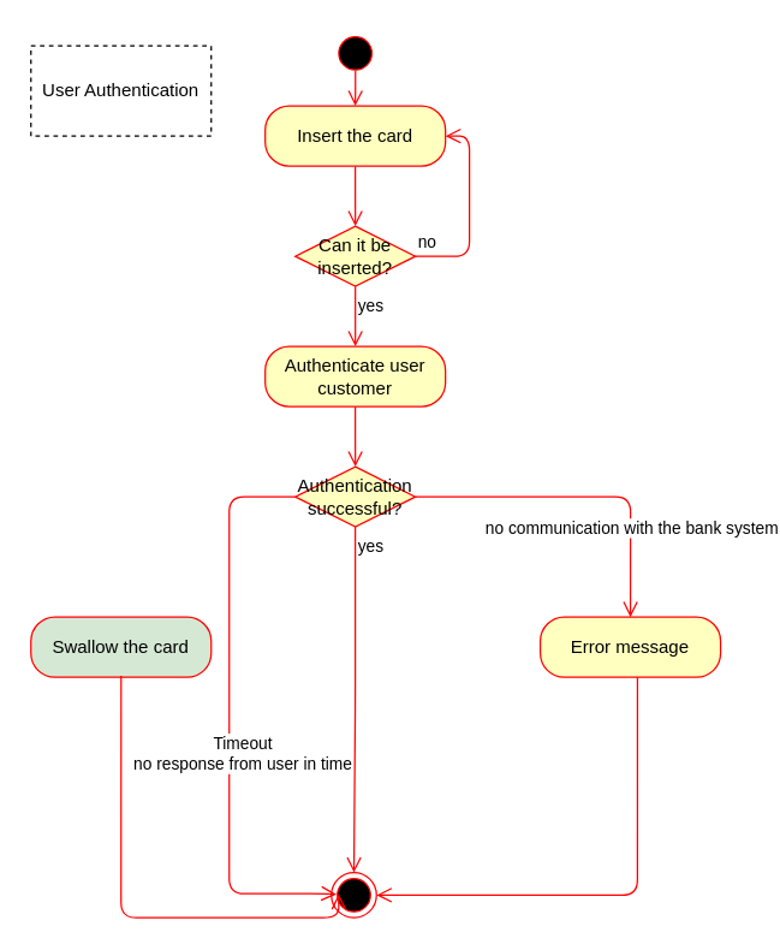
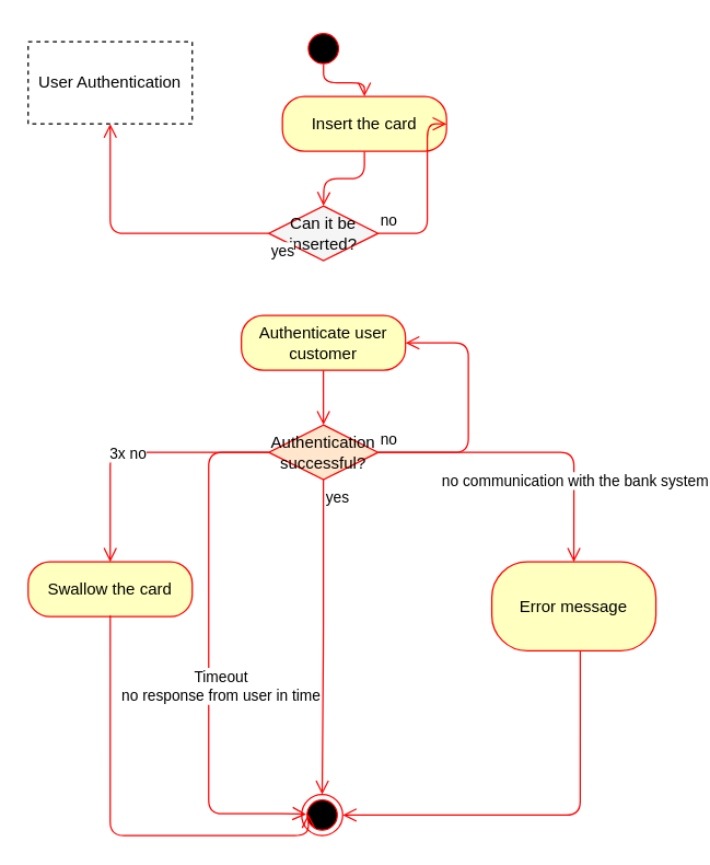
  <mxCell id="0" />
  <mxCell id="1" parent="0" />
  <mxCell id="2" value="" style="rounded=0;html=1;jettySize=auto;orthogonalLoop=1;fontSize=11;endArrow=block;endFill=0;endSize=8;strokeWidth=1;shadow=0;labelBackgroundColor=none;edgeStyle=orthogonalEdgeStyle;" parent="1" edge="1"><mxGeometry relative="1" as="geometry"><mxPoint x="230" y="140" as="sourcePoint" /></mxGeometry></mxCell>
  <mxCell id="3" value="Yes" style="rounded=0;html=1;jettySize=auto;orthogonalLoop=1;fontSize=11;endArrow=block;endFill=0;endSize=8;strokeWidth=1;shadow=0;labelBackgroundColor=none;edgeStyle=orthogonalEdgeStyle;" parent="1" edge="1"><mxGeometry y="20" relative="1" as="geometry"><mxPoint as="offset" /><mxPoint x="230" y="270" as="sourcePoint" /></mxGeometry></mxCell>
  <mxCell id="4" value="No" style="edgeStyle=orthogonalEdgeStyle;rounded=0;html=1;jettySize=auto;orthogonalLoop=1;fontSize=11;endArrow=block;endFill=0;endSize=8;strokeWidth=1;shadow=0;labelBackgroundColor=none;" parent="1" edge="1"><mxGeometry y="10" relative="1" as="geometry"><mxPoint as="offset" /><mxPoint x="280" y="230" as="sourcePoint" /></mxGeometry></mxCell>
  <mxCell id="5" value="No" style="rounded=0;html=1;jettySize=auto;orthogonalLoop=1;fontSize=11;endArrow=block;endFill=0;endSize=8;strokeWidth=1;shadow=0;labelBackgroundColor=none;edgeStyle=orthogonalEdgeStyle;" parent="1" edge="1"><mxGeometry x="0.333" y="20" relative="1" as="geometry"><mxPoint as="offset" /><mxPoint x="230" y="390" as="sourcePoint" /></mxGeometry></mxCell>
  <mxCell id="6" value="Yes" style="edgeStyle=orthogonalEdgeStyle;rounded=0;html=1;jettySize=auto;orthogonalLoop=1;fontSize=11;endArrow=block;endFill=0;endSize=8;strokeWidth=1;shadow=0;labelBackgroundColor=none;" parent="1" edge="1"><mxGeometry y="10" relative="1" as="geometry"><mxPoint as="offset" /><mxPoint x="280" y="350" as="sourcePoint" /></mxGeometry></mxCell>
  <mxCell id="7" value="" style="ellipse;html=1;shape=startState;fillColor=#000000;strokeColor=#ff0000;" parent="1" vertex="1"><mxGeometry x="220.94" width="30" height="30" as="geometry" y="20" /></mxCell>
  <mxCell id="8" value="" style="ellipse;html=1;shape=endState;fillColor=#000000;strokeColor=#ff0000;" parent="1" vertex="1"><mxGeometry x="220" y="580" width="30" height="30" as="geometry" /></mxCell>
  <mxCell id="9" value="" style="edgeStyle=orthogonalEdgeStyle;html=1;verticalAlign=bottom;endArrow=open;endSize=8;strokeColor=#ff0000;" parent="1" source="13" edge="1"><mxGeometry relative="1" as="geometry"><mxPoint x="235.94" y="150" as="targetPoint" /></mxGeometry></mxCell>
- <mxCell id="10" value="Swallow the card" style="rounded=1;whiteSpace=wrap;html=1;arcSize=40;fontColor=#000000;fillColor=#d5e8d4;strokeColor=#ff0000;" parent="1" vertex="1"><mxGeometry x="20" y="410.06" width="120" height="40" as="geometry" /></mxCell>
+ <mxCell id="10" value="Swallow the card" style="rounded=1;whiteSpace=wrap;html=1;arcSize=40;fontColor=#000000;fillColor=#ffffc0;strokeColor=#ff0000;" parent="1" vertex="1"><mxGeometry x="20" y="410.06" width="120" height="40" as="geometry" /></mxCell>
  <mxCell id="11" value="" style="edgeStyle=orthogonalEdgeStyle;html=1;verticalAlign=bottom;endArrow=open;endSize=8;strokeColor=#ff0000;entryX=0.162;entryY=0.476;entryDx=0;entryDy=0;entryPerimeter=0;" parent="1" target="8" edge="1"><mxGeometry relative="1" as="geometry"><mxPoint x="224.33" y="1138.39" as="targetPoint" /><mxPoint x="80.034" y="449.06" as="sourcePoint" /><Array as="points"><mxPoint x="80" y="610" /><mxPoint x="225" y="610" /></Array></mxGeometry></mxCell>
  <mxCell id="12" value="Authenticate user customer" style="rounded=1;whiteSpace=wrap;html=1;arcSize=40;fontColor=#000000;fillColor=#ffffc0;strokeColor=#ff0000;" parent="1" vertex="1"><mxGeometry x="175.94" y="230" width="120" height="40" as="geometry" /></mxCell>
- <mxCell id="13" value="Insert the card" style="rounded=1;whiteSpace=wrap;html=1;arcSize=40;fontColor=#000000;fillColor=#ffffc0;strokeColor=#ff0000;" parent="1" vertex="1"><mxGeometry x="175.94" y="70" width="120" height="40" as="geometry" /></mxCell>
+ <mxCell id="13" value="Insert the card" style="rounded=1;whiteSpace=wrap;html=1;arcSize=40;fontColor=#000000;fillColor=#ffffc0;strokeColor=#ff0000;" parent="1" vertex="1"><mxGeometry x="205.94" y="70" width="120" height="40" as="geometry" /></mxCell>
  <mxCell id="14" value="" style="edgeStyle=orthogonalEdgeStyle;html=1;verticalAlign=bottom;endArrow=open;endSize=8;strokeColor=#ff0000;exitX=0.502;exitY=0.887;exitDx=0;exitDy=0;exitPerimeter=0;" parent="1" source="7" target="13" edge="1"><mxGeometry relative="1" as="geometry"><mxPoint x="235.94" y="90" as="targetPoint" /><mxPoint x="235.94" y="30" as="sourcePoint" /></mxGeometry></mxCell>
  <mxCell id="15" value="" style="edgeStyle=orthogonalEdgeStyle;html=1;verticalAlign=bottom;endArrow=open;endSize=8;strokeColor=#ff0000;" parent="1" source="12" edge="1"><mxGeometry relative="1" as="geometry"><mxPoint x="235.94" y="310" as="targetPoint" /><mxPoint x="235.94" y="270" as="sourcePoint" /></mxGeometry></mxCell>
- <mxCell id="16" value="Can it be inserted?" style="rhombus;whiteSpace=wrap;html=1;fillColor=#ffffc0;strokeColor=#ff0000;" parent="1" vertex="1"><mxGeometry x="195.94" y="150" width="80" height="40" as="geometry" /></mxCell>
+ <mxCell id="16" value="Can it be inserted?" style="rhombus;whiteSpace=wrap;html=1;fillColor=#f5f5f5;strokeColor=#ff0000;" parent="1" vertex="1"><mxGeometry x="195.94" y="150" width="80" height="40" as="geometry" /></mxCell>
  <mxCell id="17" value="no" style="edgeStyle=orthogonalEdgeStyle;html=1;align=left;verticalAlign=bottom;endArrow=open;endSize=8;strokeColor=#ff0000;entryX=1;entryY=0.5;entryDx=0;entryDy=0;exitX=1;exitY=0.5;exitDx=0;exitDy=0;" parent="1" source="16" target="13" edge="1"><mxGeometry x="-1" relative="1" as="geometry"><mxPoint x="341.94" y="170" as="targetPoint" /><Array as="points"><mxPoint x="311.94" y="170" /><mxPoint x="311.94" y="90" /></Array></mxGeometry></mxCell>
- <mxCell id="18" value="yes" style="edgeStyle=orthogonalEdgeStyle;html=1;align=left;verticalAlign=top;endArrow=open;endSize=8;strokeColor=#ff0000;entryX=0.5;entryY=0;entryDx=0;entryDy=0;" parent="1" source="16" target="12" edge="1"><mxGeometry x="-1" relative="1" as="geometry"><mxPoint x="471.94" y="140" as="targetPoint" /></mxGeometry></mxCell>
- <mxCell id="19" value="Authentication successful?" style="rhombus;whiteSpace=wrap;html=1;fillColor=#ffffc0;strokeColor=#ff0000;" parent="1" vertex="1"><mxGeometry x="195.94" y="310" width="80" height="40" as="geometry" /></mxCell>
+ <mxCell id="18" value="yes" style="edgeStyle=orthogonalEdgeStyle;html=1;align=left;verticalAlign=top;endArrow=open;endSize=8;strokeColor=#ff0000;" parent="1" source="16" target="29" edge="1"><mxGeometry x="-1" relative="1" as="geometry"><mxPoint x="471.94" y="140" as="targetPoint" /></mxGeometry></mxCell>
+ <mxCell id="19" value="Authentication successful?" style="rhombus;whiteSpace=wrap;html=1;fillColor=#ffe6cc;strokeColor=#ff0000;" parent="1" vertex="1"><mxGeometry x="195.94" y="310" width="80" height="40" as="geometry" /></mxCell>
+ <mxCell id="20" value="no" style="edgeStyle=orthogonalEdgeStyle;html=1;align=left;verticalAlign=bottom;endArrow=open;endSize=8;strokeColor=#ff0000;entryX=1;entryY=0.5;entryDx=0;entryDy=0;" parent="1" source="19" target="12" edge="1"><mxGeometry x="-1" relative="1" as="geometry"><mxPoint x="461.94" y="330" as="targetPoint" /><Array as="points"><mxPoint x="341.94" y="330" /><mxPoint x="341.94" y="250" /></Array></mxGeometry></mxCell>
  <mxCell id="21" value="yes" style="edgeStyle=orthogonalEdgeStyle;html=1;align=left;verticalAlign=top;endArrow=open;endSize=8;strokeColor=#ff0000;entryX=0.5;entryY=0;entryDx=0;entryDy=0;" parent="1" source="19" target="8" edge="1"><mxGeometry x="-1" relative="1" as="geometry"><mxPoint x="236" y="850" as="targetPoint" /></mxGeometry></mxCell>
+ <mxCell id="22" value="" style="edgeStyle=orthogonalEdgeStyle;html=1;align=left;verticalAlign=bottom;endArrow=open;endSize=8;strokeColor=#ff0000;entryX=0.5;entryY=0;entryDx=0;entryDy=0;exitX=0;exitY=0.5;exitDx=0;exitDy=0;" parent="1" source="19" target="10" edge="1"><mxGeometry x="-1" relative="1" as="geometry"><mxPoint x="70" y="330" as="targetPoint" /><mxPoint x="125.94" y="300" as="sourcePoint" /><Array as="points"><mxPoint x="80" y="330" /></Array></mxGeometry></mxCell>
+ <mxCell id="23" value="3x no" style="edgeLabel;html=1;align=center;verticalAlign=middle;resizable=0;points=[];" parent="22" vertex="1" connectable="0"><mxGeometry x="0.048" relative="1" as="geometry"><mxPoint as="offset" /></mxGeometry></mxCell>
  <mxCell id="24" value="" style="edgeStyle=orthogonalEdgeStyle;html=1;align=left;verticalAlign=bottom;endArrow=open;endSize=8;strokeColor=#ff0000;exitX=1;exitY=0.5;exitDx=0;exitDy=0;entryX=0.5;entryY=0;entryDx=0;entryDy=0;" parent="1" source="19" target="30" edge="1"><mxGeometry x="-1" relative="1" as="geometry"><mxPoint x="471.94" y="420.06" as="targetPoint" /><mxPoint x="391.94" y="330.06" as="sourcePoint" /><Array as="points"><mxPoint x="419" y="330" /></Array></mxGeometry></mxCell>
  <mxCell id="25" value="no communication with the bank system" style="edgeLabel;html=1;align=center;verticalAlign=middle;resizable=0;points=[];" parent="24" vertex="1" connectable="0"><mxGeometry x="0.47" relative="1" as="geometry"><mxPoint as="offset" /></mxGeometry></mxCell>
  <mxCell id="26" value="" style="edgeStyle=orthogonalEdgeStyle;html=1;align=left;verticalAlign=bottom;endArrow=open;endSize=8;strokeColor=#ff0000;exitX=0;exitY=0.5;exitDx=0;exitDy=0;entryX=0.114;entryY=0.482;entryDx=0;entryDy=0;entryPerimeter=0;" parent="1" source="19" target="8" edge="1"><mxGeometry x="-1" relative="1" as="geometry"><mxPoint x="152" y="1142" as="targetPoint" /><mxPoint x="148.34" y="350" as="sourcePoint" /><Array as="points"><mxPoint x="152" y="330" /><mxPoint x="152" y="594" /><mxPoint x="215" y="594" /></Array></mxGeometry></mxCell>
  <mxCell id="27" value="Timeout&lt;br&gt;no response from user in time" style="edgeLabel;html=1;align=center;verticalAlign=middle;resizable=0;points=[];" parent="26" vertex="1" connectable="0"><mxGeometry x="-0.332" y="-2" relative="1" as="geometry"><mxPoint x="10" y="87.14" as="offset" /></mxGeometry></mxCell>
  <mxCell id="28" value="" style="edgeStyle=orthogonalEdgeStyle;html=1;verticalAlign=bottom;endArrow=open;endSize=8;strokeColor=#ff0000;exitX=0.539;exitY=0.987;exitDx=0;exitDy=0;exitPerimeter=0;entryX=1;entryY=0.5;entryDx=0;entryDy=0;" parent="1" source="30" target="8" edge="1"><mxGeometry relative="1" as="geometry"><mxPoint x="250" y="1139" as="targetPoint" /><mxPoint x="425.68" y="459.54" as="sourcePoint" /><Array as="points"><mxPoint x="424" y="595" /></Array></mxGeometry></mxCell>
  <mxCell id="29" value="User Authentication" style="whiteSpace=wrap;html=1;dashed=1;" parent="1" vertex="1"><mxGeometry x="20" y="30" width="120" height="60" as="geometry" /></mxCell>
- <mxCell id="30" value="Error message" style="rounded=1;whiteSpace=wrap;html=1;arcSize=40;fontColor=#000000;fillColor=#ffffc0;strokeColor=#ff0000;" parent="1" vertex="1"><mxGeometry x="359.06" y="410.06" width="120" height="40" as="geometry" /></mxCell>
+ <mxCell id="30" value="Error message" style="rounded=1;whiteSpace=wrap;html=1;arcSize=40;fontColor=#000000;fillColor=#ffffc0;strokeColor=#ff0000;" parent="1" vertex="1"><mxGeometry x="359.06" y="410.06" width="120" height="65" as="geometry" /></mxCell>
